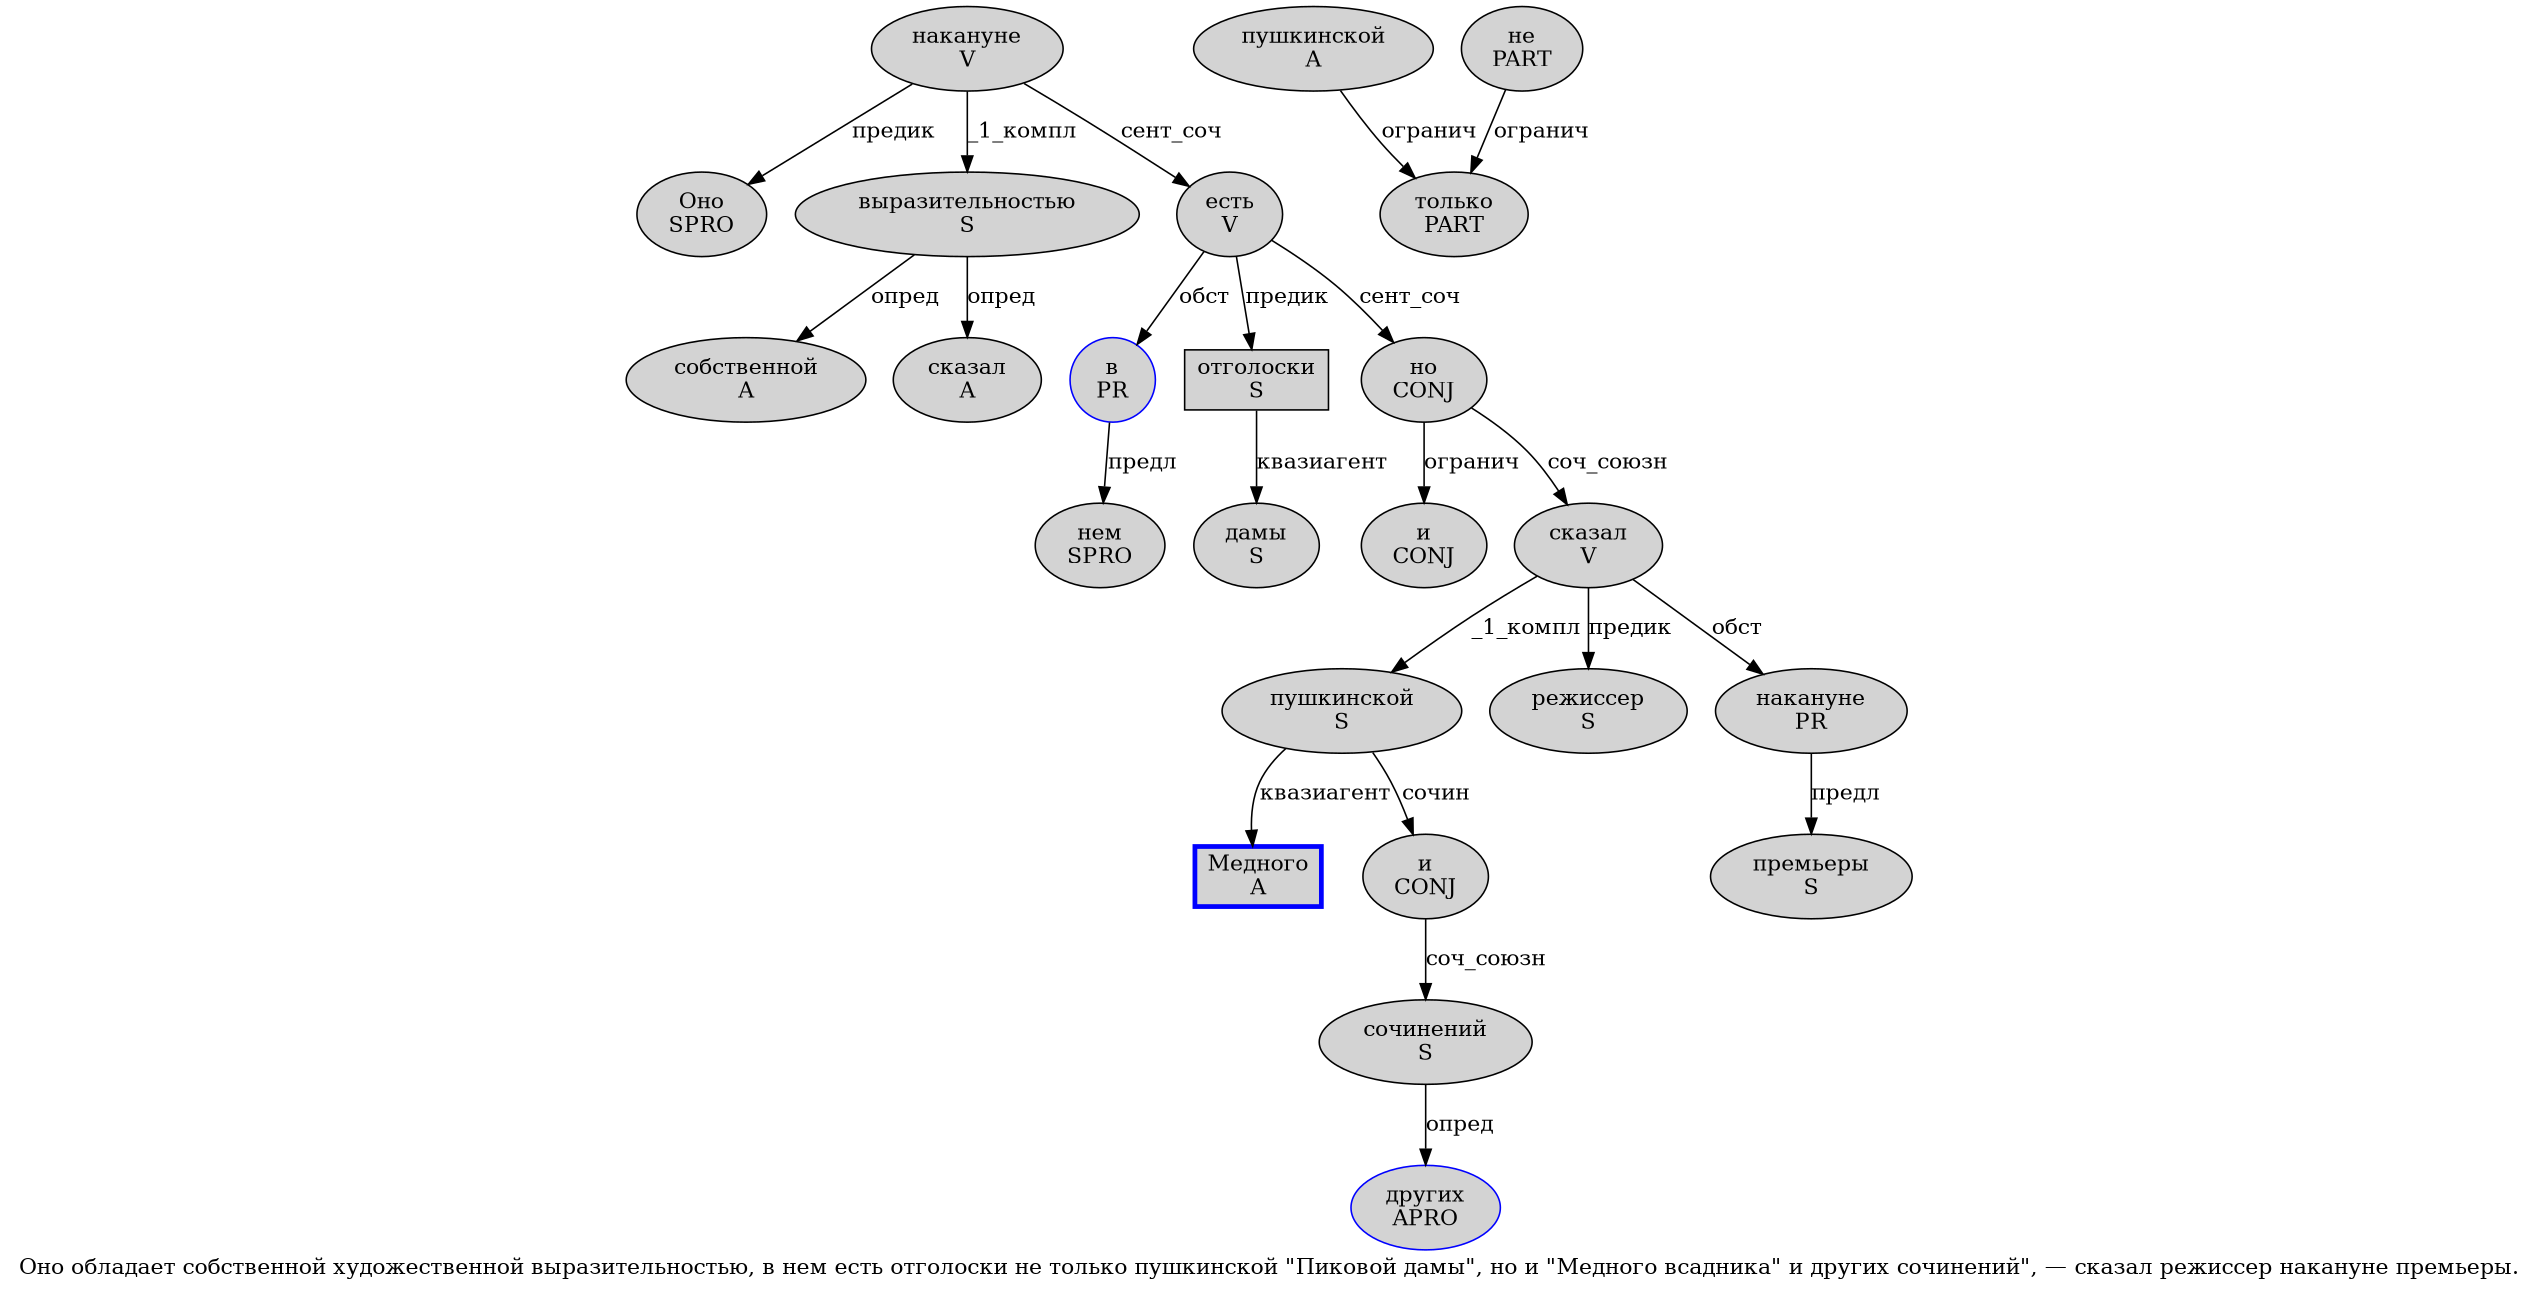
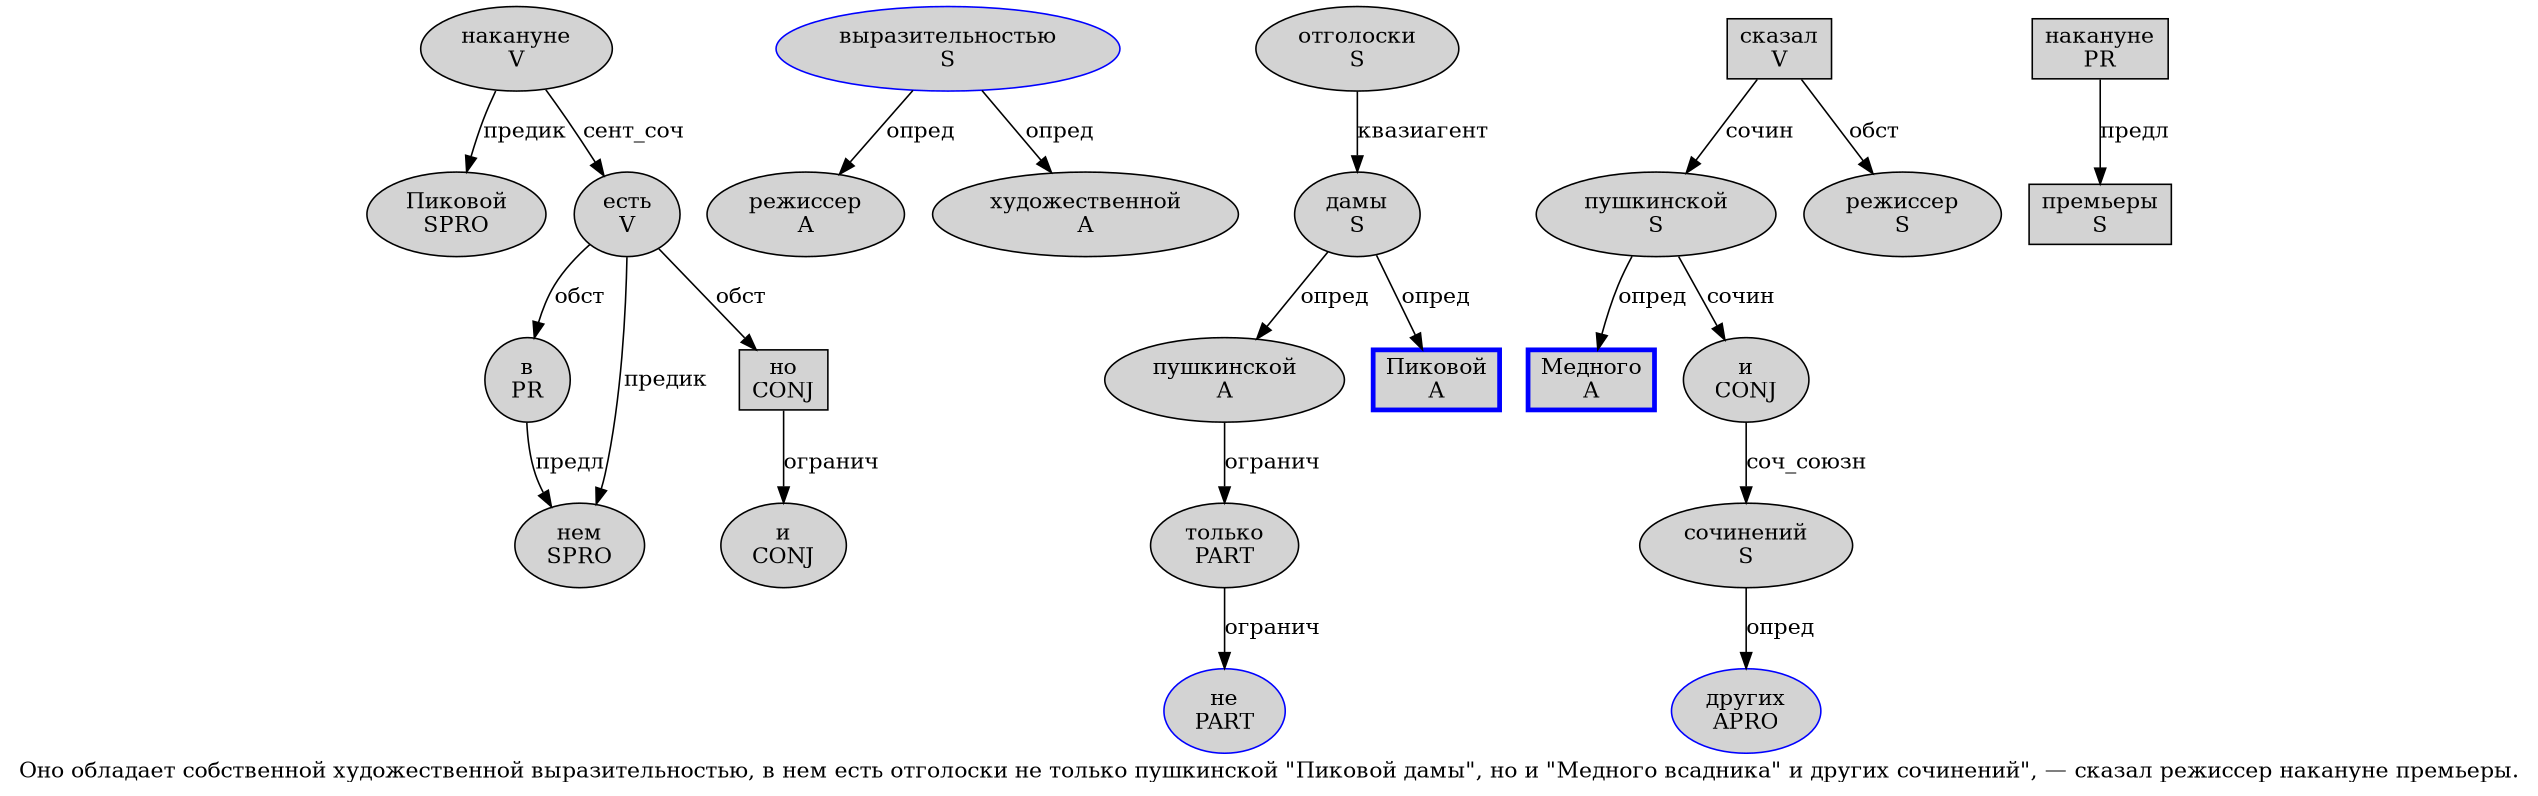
  digraph {
    label="Оно обладает собственной художественной выразительностью, в нем есть отголоски не только пушкинской \"Пиковой дамы\", но и \"Медного всадника\" и других сочинений\", — сказал режиссер накануне премьеры."
    node [fillcolor=lightgray penwidth=1 shape=ellipse style=filled]
-   n1 [label="Оно\nSPRO"]
+   n1 [label="Пиковой\nSPRO"]
    n2 [label="накануне\nV"]
-   n3 [label="выразительностью\nS"]
+   n3 [label="выразительностью\nS" color=blue]
    n4 [label="есть\nV"]
-   n5 [label="собственной\nA"]
-   n6 [label="сказал\nA"]
-   n7 [label="в\nPR" color=blue]
-   n8 [label="отголоски\nS" shape=box]
-   n9 [label="но\nCONJ"]
+   n5 [label="режиссер\nA"]
+   n6 [label="художественной\nA"]
+   n7 [label="в\nPR"]
+   n8 [label="отголоски\nS"]
+   n9 [label="но\nCONJ" shape=box]
    n10 [label="нем\nSPRO"]
    n11 [label="дамы\nS"]
    n12 [label="и\nCONJ"]
-   n13 [label="сказал\nV"]
+   n13 [label="сказал\nV" shape=box]
    n14 [label="пушкинской\nA"]
-   n16 [label="не\nPART"]
+   n15 [color=blue label="Пиковой\nA" penwidth=3 shape=box]
+   n16 [label="не\nPART" color=blue]
    n17 [label="только\nPART"]
    n18 [label="пушкинской\nS"]
    n19 [label="режиссер\nS"]
-   n20 [label="накануне\nPR"]
+   n20 [label="накануне\nPR" shape=box]
    n21 [color=blue label="Медного\nA" penwidth=3 shape=box]
    n22 [label="и\nCONJ"]
    n23 [label="сочинений\nS"]
    n24 [color=blue label="других\nAPRO"]
-   n25 [label="премьеры\nS"]
+   n25 [label="премьеры\nS" shape=box]
    n2 -> n1 [label="предик"]
-   n2 -> n3 [label="_1_компл"]
    n2 -> n4 [label="сент_соч"]
    n3 -> n5 [label="опред"]
    n3 -> n6 [label="опред"]
    n4 -> n7 [label="обст"]
-   n4 -> n8 [label="предик"]
-   n4 -> n9 [label="сент_соч"]
+   n4 -> n10 [label="предик"]
+   n4 -> n9 [label="обст"]
    n7 -> n10 [label="предл"]
    n8 -> n11 [label="квазиагент"]
    n9 -> n12 [label="огранич"]
-   n9 -> n13 [label="соч_союзн"]
-   n13 -> n18 [label="_1_компл"]
-   n13 -> n19 [label="предик"]
-   n13 -> n20 [label="обст"]
+   n11 -> n14 [label="опред"]
+   n11 -> n15 [label="опред"]
+   n13 -> n18 [label="сочин"]
+   n13 -> n19 [label="обст"]
    n14 -> n17 [label="огранич"]
-   n16 -> n17 [label="огранич"]
-   n18 -> n21 [label="квазиагент"]
+   n17 -> n16 [label="огранич"]
+   n18 -> n21 [label="опред"]
    n18 -> n22 [label="сочин"]
    n20 -> n25 [label="предл"]
    n22 -> n23 [label="соч_союзн"]
    n23 -> n24 [label="опред"]
  }
